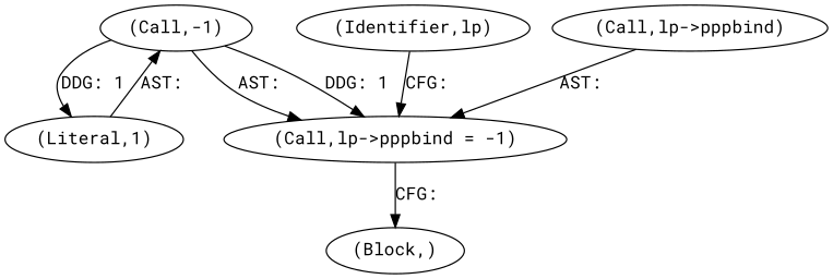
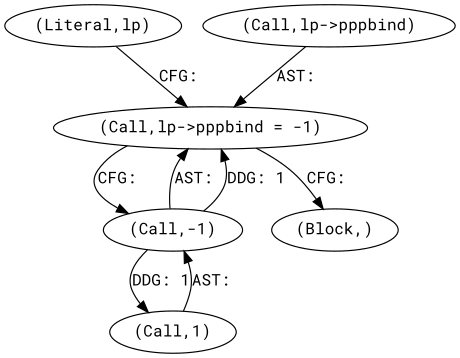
  digraph {
    fontname="Roboto Mono"
    node [fontname="Roboto Mono"]
    edge [fontname="Roboto Mono"]
    n1 [label="(Call,lp->pppbind = -1)"]
    n2 [label="(Call,-1)"]
    n3 [label="(Block,)"]
-   n4 [label="(Literal,1)"]
-   n5 [label="(Identifier,lp)"]
+   n4 [label="(Call,1)"]
+   n5 [label="(Literal,lp)"]
    n6 [label="(Call,lp->pppbind)"]
+   n1 -> n2 [label="CFG: "]
    n1 -> n3 [label="CFG: "]
    n2 -> n1 [label="AST: "]
    n2 -> n1 [label="DDG: 1"]
    n2 -> n4 [label="DDG: 1"]
    n4 -> n2 [label="AST: "]
    n5 -> n1 [label="CFG: "]
    n6 -> n1 [label="AST: "]
  }
